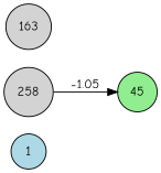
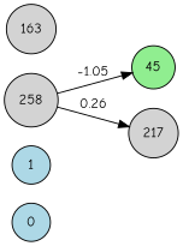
  digraph {
    fontname="Comic Neue"
    rankdir=LR
    node [fillcolor=lightgray fontname="Comic Neue" shape=circle style=filled]
    edge [fontname="Comic Neue"]
+   n1 [fillcolor=lightblue label=0]
    n2 [fillcolor=lightblue label=1]
    n3 [fillcolor=lightgreen label=45]
    n4 [label=163]
+   n5 [label=217]
    n6 [label=258]
    n6 -> n3 [label=-1.05]
+   n6 -> n5 [label=0.26]
  }
